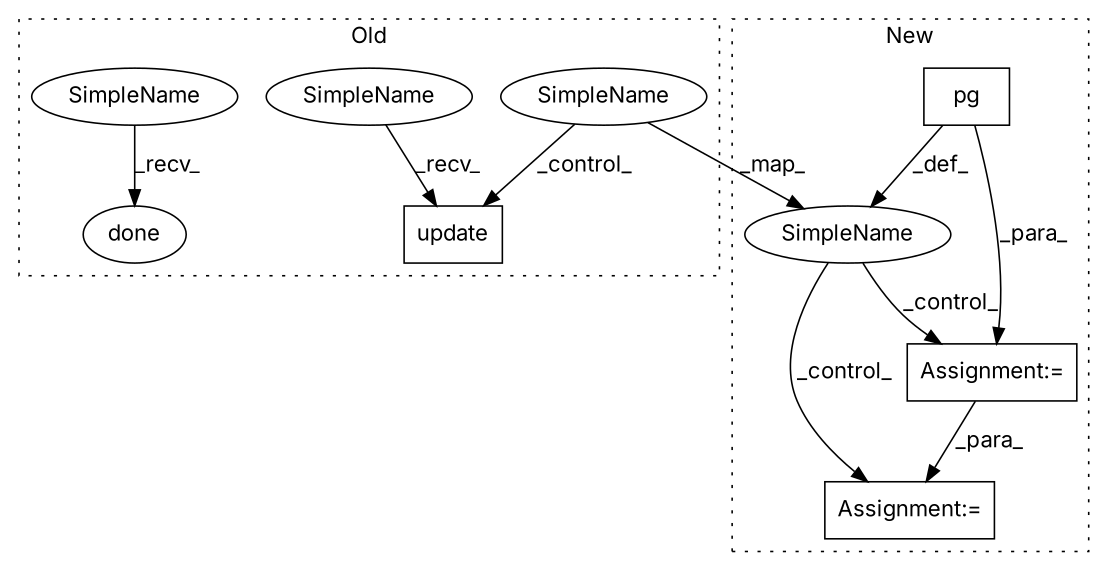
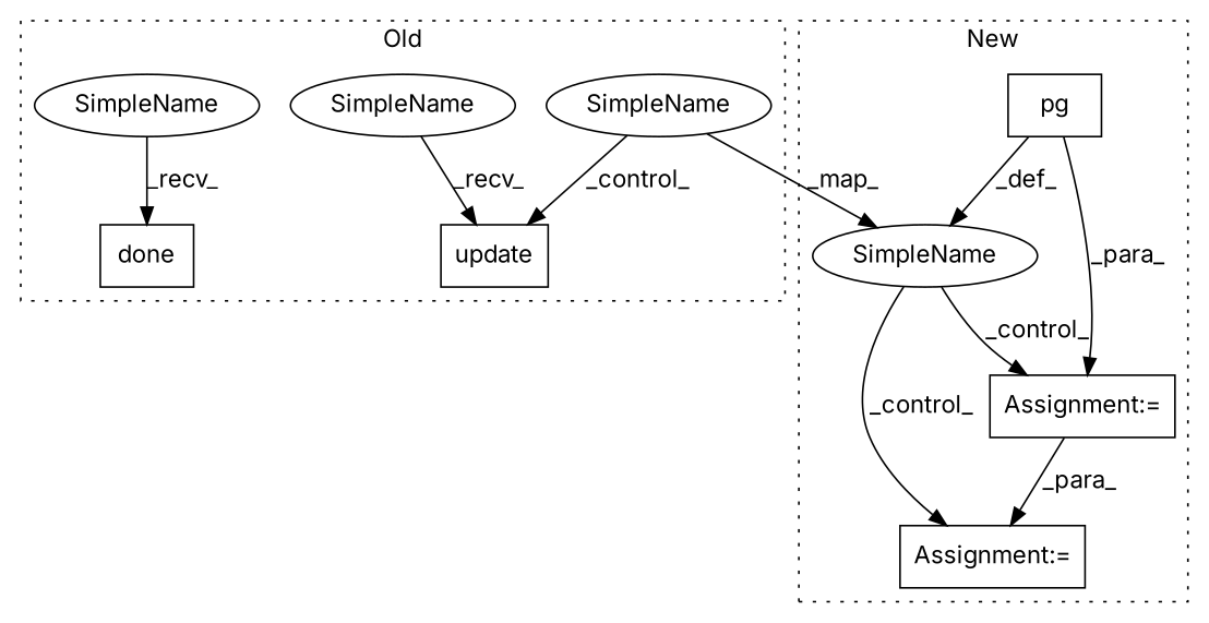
  digraph {
    fontname=Inter
    node [a=42 fontname=Inter l=2 shape=box]
    edge [fontname=Inter]
-   n1 [a=32 l=6 label=done s=2911 shape=ellipse]
+   n1 [a=32 l=6 label=done s=2911]
    n2 [a=32 l=8 label=update s=2888]
    n3 [l=10 label=SimpleName s=2620 shape=ellipse]
    n4 [label=SimpleName s=2885 shape=ellipse]
    n5 [label=SimpleName s=2908 shape=ellipse]
    n6 [a=32 l="3,1" label=pg s="3408,3417"]
    n7 [l=10 label=SimpleName s=3395 shape=ellipse]
    n8 [a=7 l=1 label="Assignment:=" s=3617]
    n9 [a=7 label="Assignment:=" s=3702]
    subgraph cluster_1 {
      label=Old
      style=dotted
      n1
      n2
      n3
      n4
      n5
    }
    subgraph cluster_2 {
      label=New
      style=dotted
      n6
      n7
      n8
      n9
    }
    n3 -> n2 [label=_control_]
    n3 -> n7 [label=_map_]
    n4 -> n2 [label=_recv_]
    n5 -> n1 [label=_recv_]
    n6 -> n7 [label=_def_]
    n6 -> n8 [label=_para_]
    n7 -> n8 [label=_control_]
    n7 -> n9 [label=_control_]
    n8 -> n9 [label=_para_]
  }
